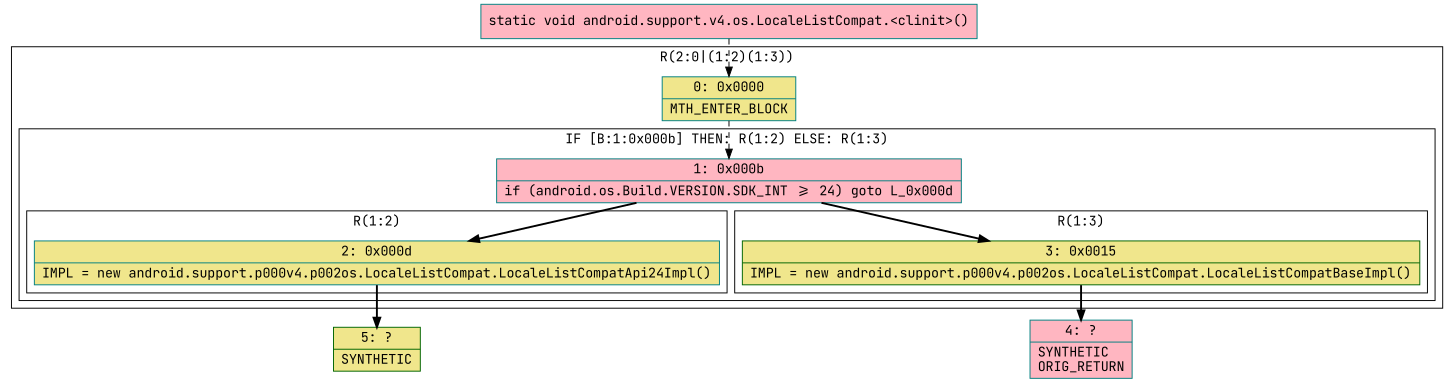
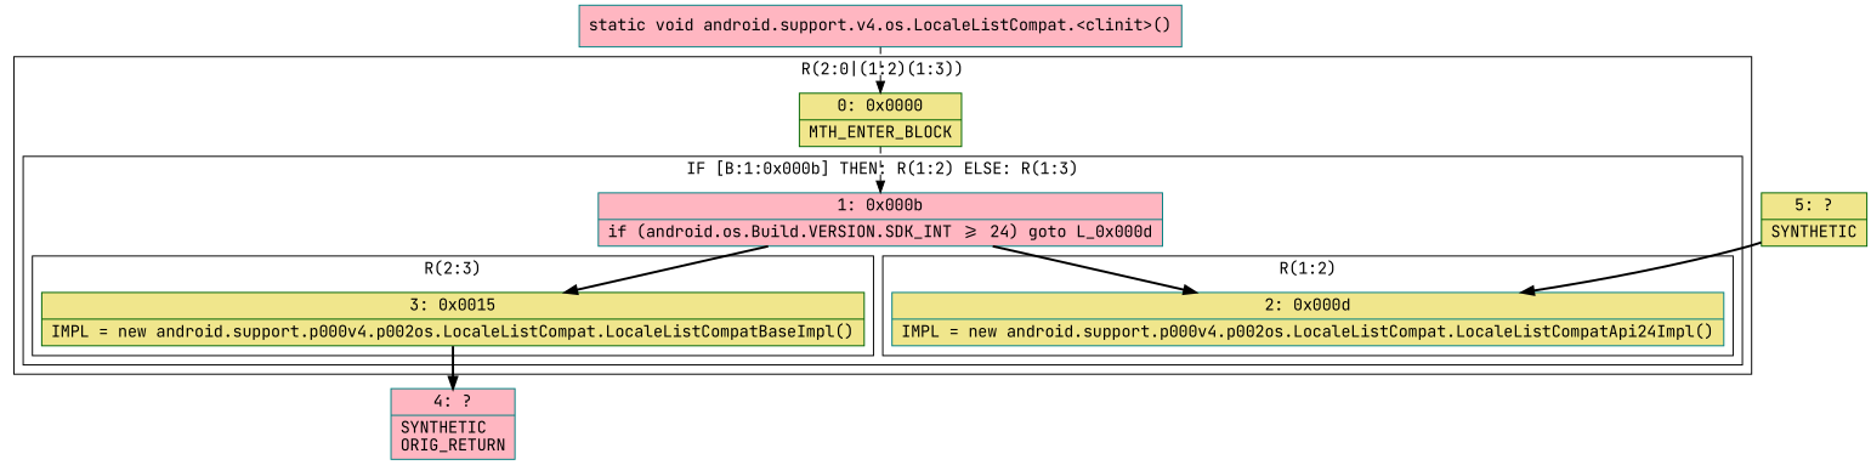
  digraph {
    fontname="JetBrains Mono"
    node [color=teal fillcolor=khaki fontname="JetBrains Mono" shape=record style=filled]
    edge [fontname="JetBrains Mono" style=bold]
    n1 [label="{2\:\ 0x000d|IMPL = new android.support.p000v4.p002os.LocaleListCompat.LocaleListCompatApi24Impl()\l}"]
    n2 [color=darkgreen label="{3\:\ 0x0015|IMPL = new android.support.p000v4.p002os.LocaleListCompat.LocaleListCompatBaseImpl()\l}"]
    n3 [fillcolor=lightpink label="{1\:\ 0x000b|if (android.os.Build.VERSION.SDK_INT \>= 24) goto L_0x000d\l}"]
-   n4 [label="{0\:\ 0x0000|MTH_ENTER_BLOCK\l}"]
+   n4 [color=darkgreen label="{0\:\ 0x0000|MTH_ENTER_BLOCK\l}"]
    n5 [color=darkgreen label="{5\:\ ?|SYNTHETIC\l}"]
    n6 [fillcolor=lightpink label="{4\:\ ?|SYNTHETIC\lORIG_RETURN\l}"]
    n7 [fillcolor=lightpink label="{static void android.support.v4.os.LocaleListCompat.\<clinit\>() }"]
    subgraph cluster_1 {
      label="R(2:0|(1:2)(1:3))"
      n4
      subgraph cluster_2 {
        label="IF [B:1:0x000b] THEN: R(1:2) ELSE: R(1:3)"
        n3
        subgraph cluster_3 {
          label="R(1:2)"
          n1
        }
        subgraph cluster_4 {
-         label="R(1:3)"
+         label="R(2:3)"
          n2
        }
      }
    }
-   n1 -> n5
+   n5 -> n1
    n2 -> n6
    n3 -> n1
    n3 -> n2
    n4 -> n3 [style=dashed]
    n7 -> n4 [style=dashed]
  }
